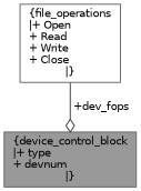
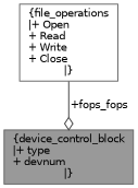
  digraph {
    node [color=gray40 fontname=Helvetica fontsize=10 shape=box style=filled]
    n1 [fillcolor=grey60 fontcolor=black height=0.2 label="{device_control_block\n|+ type\l+ devnum\l|}" width=0.4]
    n2 [fillcolor=white height=0.2 label="{file_operations\n|+ Open\l+ Read\l+ Write\l+ Close\l|}" width=0.4]
-   n2 -> n1 [arrowhead=odiamond color=grey25 fontname=Helvetica fontsize=10 label=" +dev_fops" labelfontname=Helvetica labelfontsize=10 style=solid]
+   n2 -> n1 [arrowhead=odiamond color=grey25 fontname=Helvetica fontsize=10 label=" +fops_fops" labelfontname=Helvetica labelfontsize=10 style=solid]
  }
